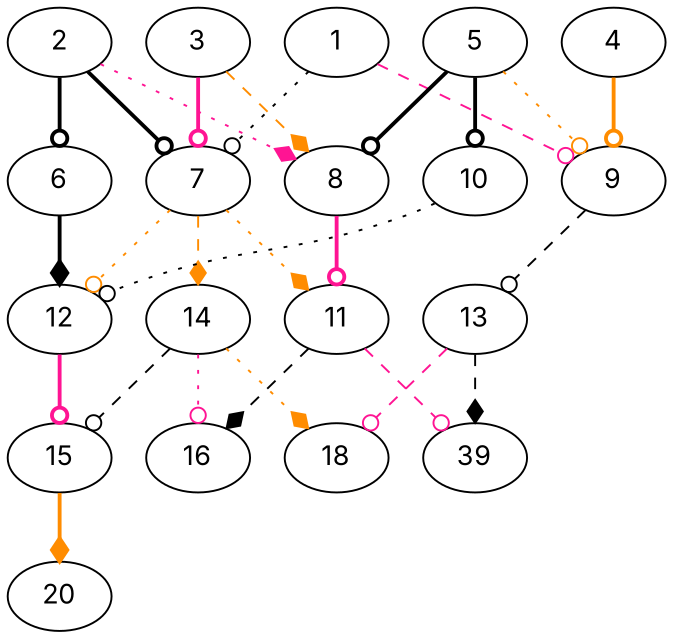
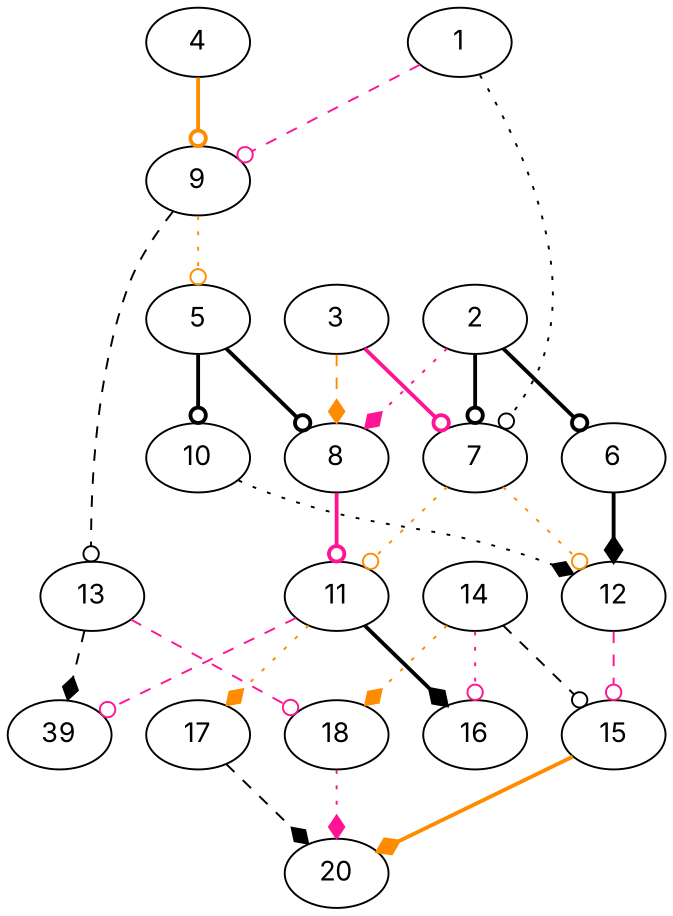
  digraph {
    fontname=Inter
    node [alpha=0.13 fontname=Inter]
    edge [arrowhead=odot color=black fontname=Inter style=dashed]
    1 [alpha=0.17 expect_size=48750592]
    7 [alpha=0.18 expect_size=18619392]
    9 [expect_size=6133760]
    6 [alpha=0.09 expect_size=9122816]
    12 [alpha=0.11 expect_size=48064512]
    11 [alpha=0.16 expect_size=7135232]
    14 [alpha=0.20 expect_size=44252160]
    13 [alpha=0.10 expect_size=23464960]
    15 [alpha=0.08 expect_size=28110848]
    16 [alpha=0.12 expect_size=12573696]
+   17 [alpha=0.01 expect_size=33731584]
    n12 [alpha=0.19 expect_size=20643840 label=39]
    18 [alpha=0.10 expect_size=29848576]
    2 [alpha=0.10 expect_size=6409216]
    8 [alpha=0.16 expect_size=28231680]
    3 [alpha=0.09 expect_size=12771328]
    4 [expect_size=40577024]
    5 [expect_size=31900672]
    10 [alpha=0.11 expect_size=5270528]
    20 [alpha=0.01 expect_size=51084288]
    1 -> 7 [style=dotted]
    1 -> 9 [color=deeppink]
    7 -> 12 [color=darkorange style=dotted]
-   7 -> 11 [arrowhead=diamond color=darkorange style=dotted]
-   7 -> 14 [arrowhead=diamond color=darkorange]
+   7 -> 11 [color=darkorange style=dotted]
    9 -> 13
    6 -> 12 [arrowhead=diamond style=bold]
-   12 -> 15 [color=deeppink style=bold]
-   11 -> 16 [arrowhead=diamond]
+   12 -> 15 [color=deeppink]
+   11 -> 16 [arrowhead=diamond style=bold]
+   11 -> 17 [arrowhead=diamond color=darkorange style=dotted]
    11 -> n12 [color=deeppink]
    14 -> 15
    14 -> 16 [color=deeppink style=dotted]
    14 -> 18 [arrowhead=diamond color=darkorange style=dotted]
    13 -> n12 [arrowhead=diamond]
    13 -> 18 [color=deeppink]
    15 -> 20 [arrowhead=diamond color=darkorange style=bold]
+   17 -> 20 [arrowhead=diamond]
+   18 -> 20 [arrowhead=diamond color=deeppink style=dotted]
    2 -> 7 [style=bold]
    2 -> 6 [style=bold]
    2 -> 8 [arrowhead=diamond color=deeppink style=dotted]
    8 -> 11 [color=deeppink style=bold]
    3 -> 7 [color=deeppink style=bold]
    3 -> 8 [arrowhead=diamond color=darkorange]
    4 -> 9 [color=darkorange style=bold]
-   5 -> 9 [color=darkorange style=dotted]
+   9 -> 5 [color=darkorange style=dotted]
    5 -> 8 [style=bold]
    5 -> 10 [style=bold]
-   10 -> 12 [style=dotted]
+   10 -> 12 [arrowhead=diamond style=dotted]
  }
